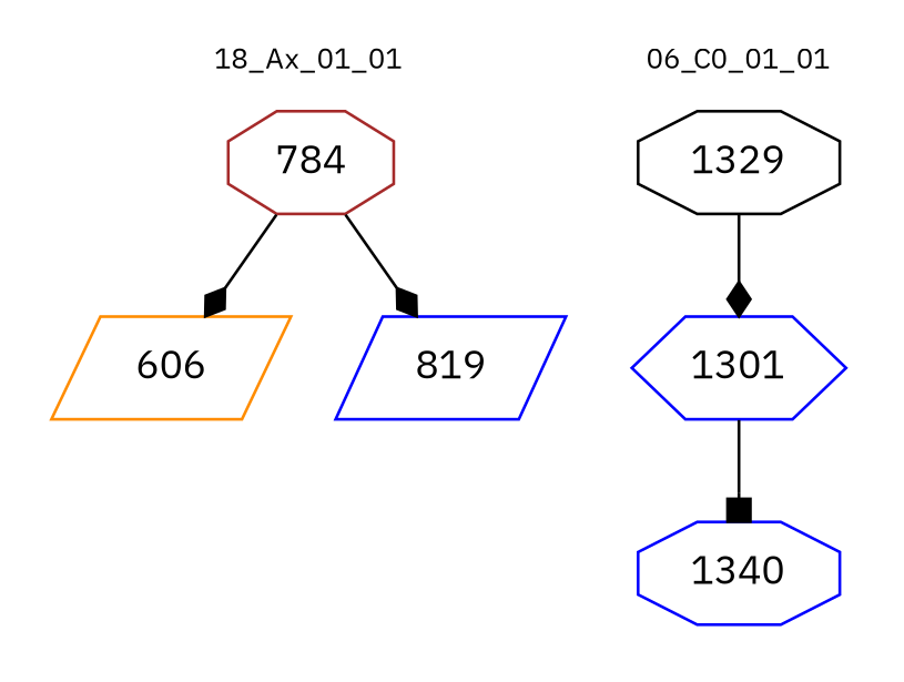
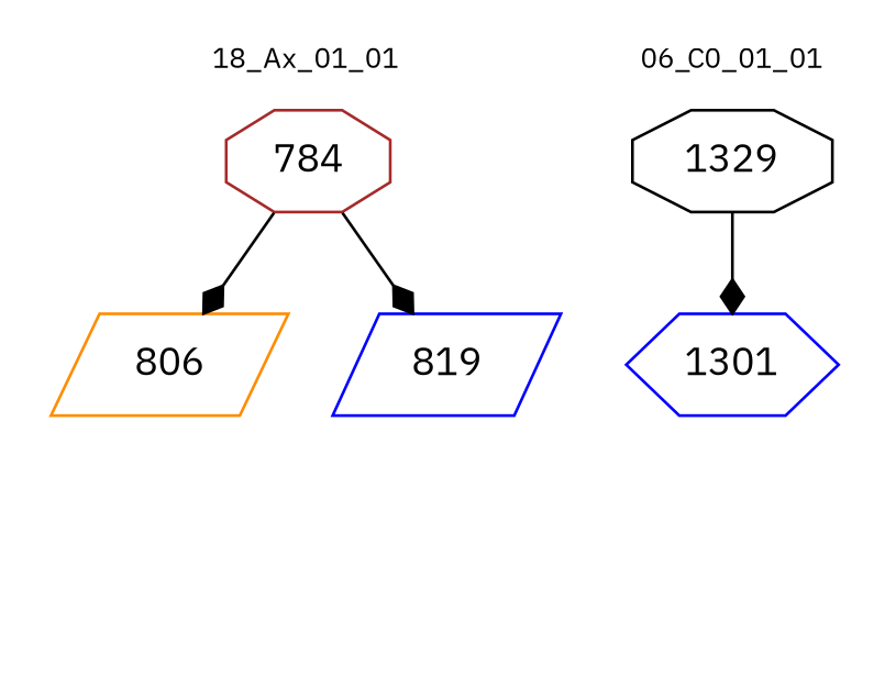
  digraph {
    fontname="IBM Plex Sans"
    node [color=blue fontname="IBM Plex Sans" shape=octagon]
    edge [arrowhead=diamond color=black fontname="IBM Plex Sans"]
-   n1 [color=darkorange label=606 shape=parallelogram]
+   n1 [color=darkorange label=806 shape=parallelogram]
    n2 [color=brown label=784]
    n3 [label=819 shape=parallelogram]
    n4 [color=black label=1329]
    n5 [label=1301 shape=hexagon]
-   n6 [label=1340]
    subgraph cluster_1 {
      color=white
      fontsize=10
      label="18_Ax_01_01"
      n1
      n2
      n3
    }
    subgraph cluster_2 {
      color=white
      fontsize=10
      label="06_C0_01_01"
      n4
      n5
-     n6
    }
    n2 -> n1
    n2 -> n3
    n4 -> n5
-   n5 -> n6 [arrowhead=box]
  }
